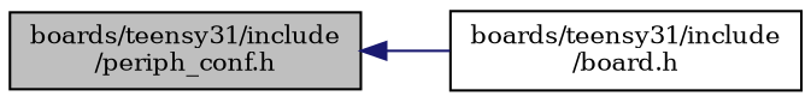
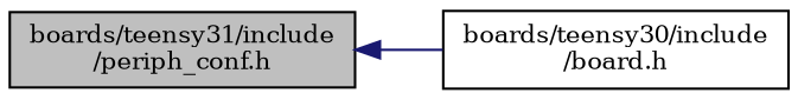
  digraph {
    rankdir=LR
    fontname="DejaVu Serif"
    node [color=black fontname="DejaVu Serif" fontsize=10 shape=record style=filled]
    n1 [fillcolor=grey75 fontcolor=black height=0.2 label="boards/teensy31/include\l/periph_conf.h" width=0.4]
-   n2 [fillcolor=white height=0.2 label="boards/teensy31/include\l/board.h" width=0.4]
+   n2 [fillcolor=white height=0.2 label="boards/teensy30/include\l/board.h" width=0.4]
    n1 -> n2 [color=midnightblue dir=back fontname="DejaVu Serif" fontsize=10 labelfontname=Helvetica labelfontsize=10 style=solid]
  }
